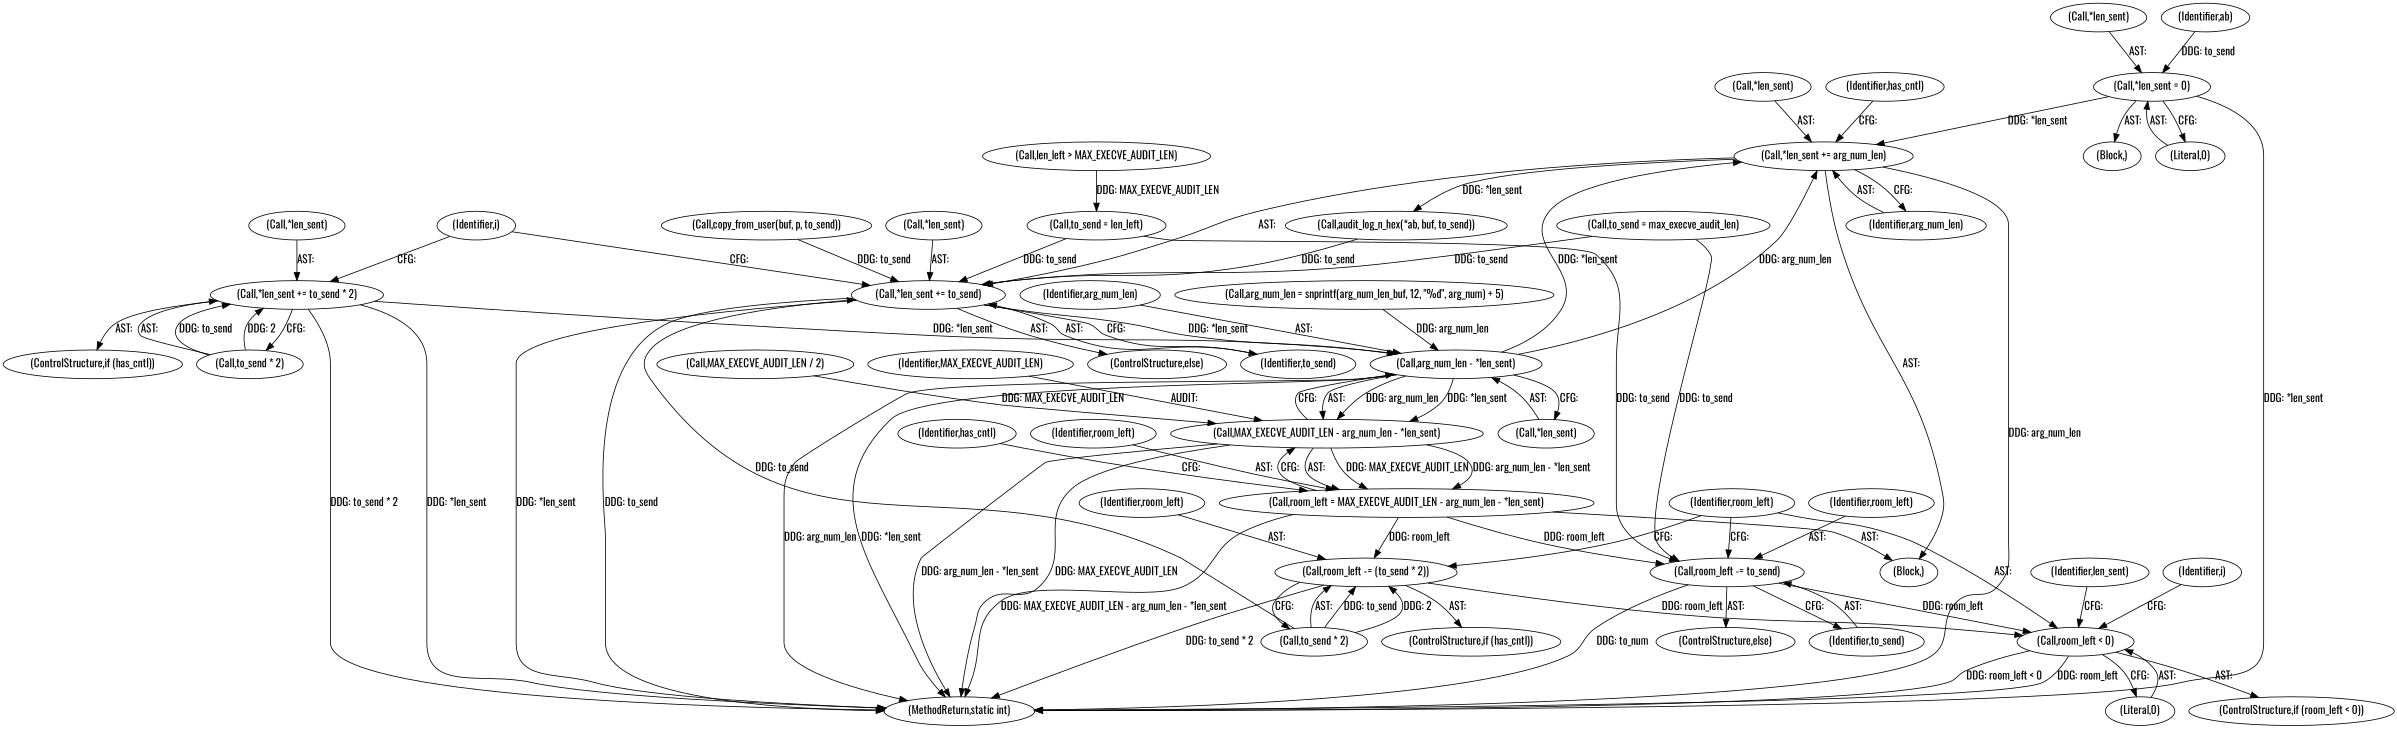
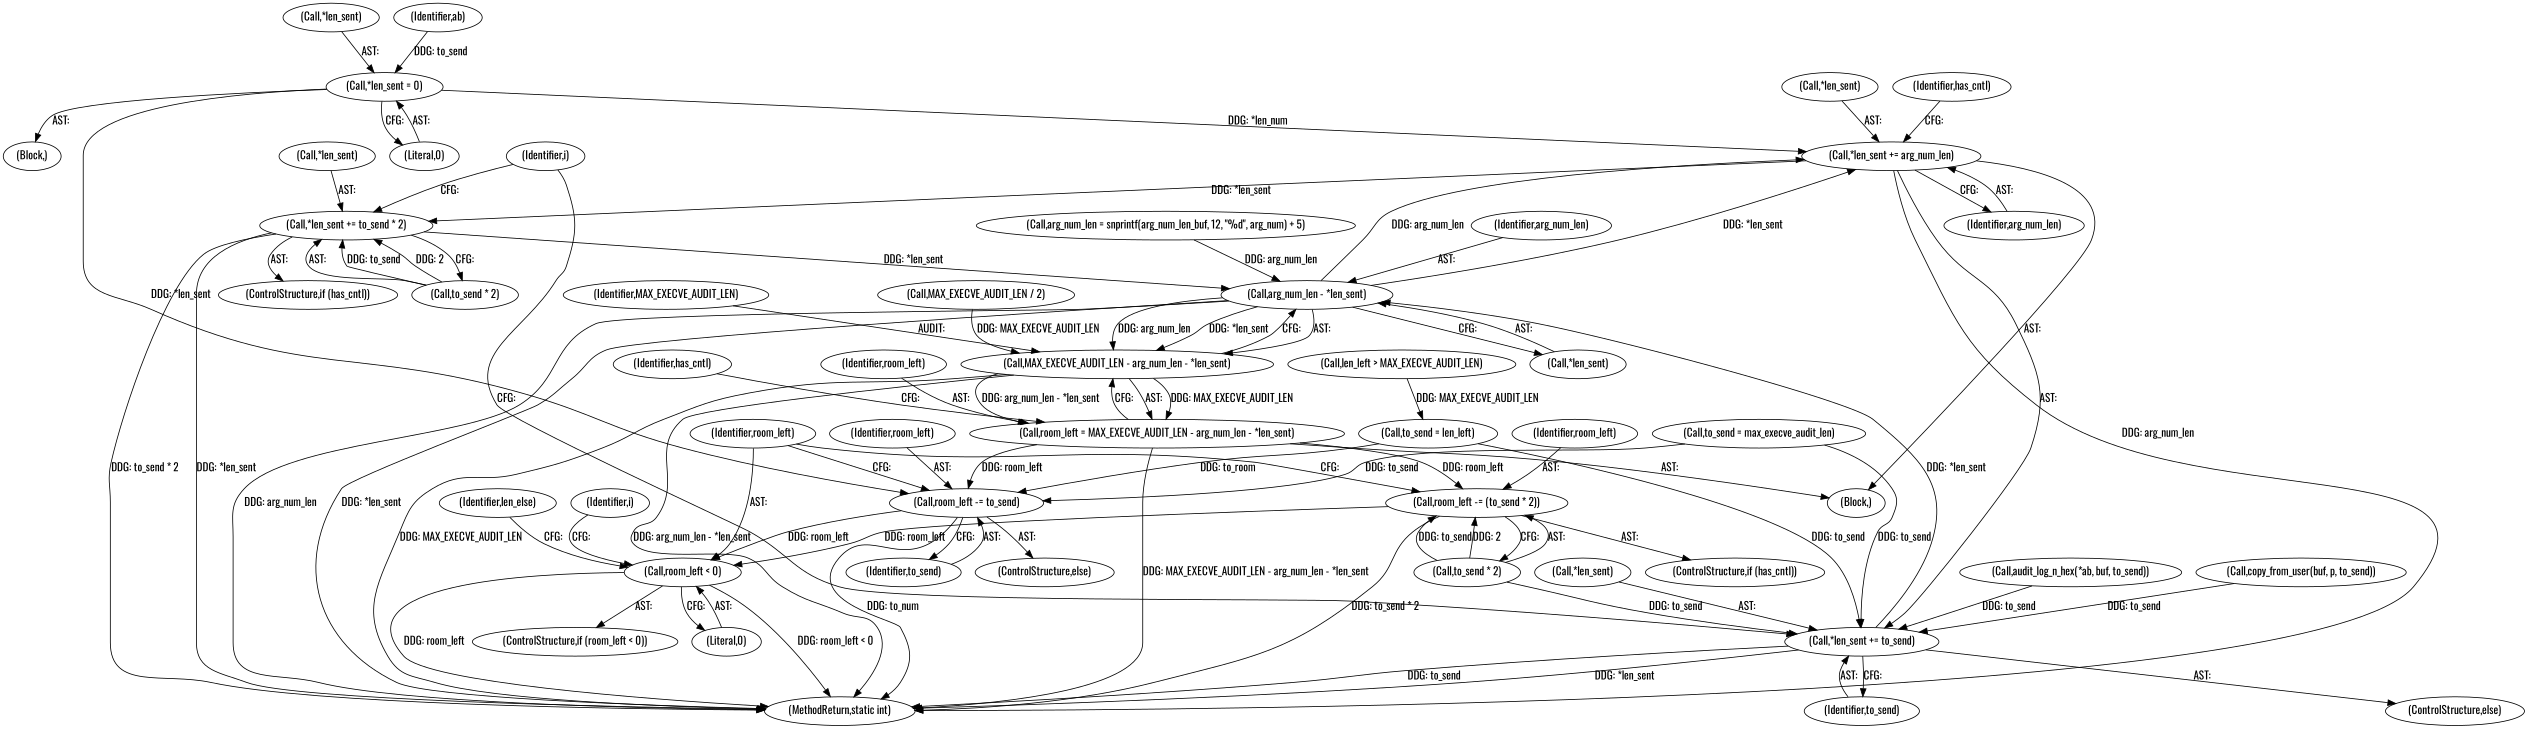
  digraph {
    fontname=Oswald
    node [fontname=Oswald]
    edge [fontname=Oswald]
    n1 [label="(Call,*len_sent = 0)"]
    n2 [label="(Call,*len_sent += arg_num_len)"]
    n3 [label="(Block,)"]
    n4 [label="(Literal,0)"]
    n5 [label="(MethodReturn,static int)"]
    n6 [label="(Call,*len_sent += to_send * 2)"]
    n7 [label="(Call,*len_sent += to_send)"]
    n8 [label="(Block,)"]
    n9 [label="(Identifier,arg_num_len)"]
    n10 [label="(Call,arg_num_len - *len_sent)"]
    n11 [label="(ControlStructure,if (has_cntl))"]
    n12 [label="(Call,to_send * 2)"]
    n13 [label="(ControlStructure,else)"]
    n14 [label="(Identifier,to_send)"]
    n15 [label="(Call,MAX_EXECVE_AUDIT_LEN - arg_num_len - *len_sent)"]
    n16 [label="(Call,*len_sent)"]
    n17 [label="(Call,room_left = MAX_EXECVE_AUDIT_LEN - arg_num_len - *len_sent)"]
    n18 [label="(Call,room_left -= (to_send * 2))"]
    n19 [label="(Call,room_left -= to_send)"]
    n20 [label="(Call,room_left < 0)"]
    n21 [label="(Call,to_send * 2)"]
    n22 [label="(ControlStructure,if (has_cntl))"]
    n23 [label="(Identifier,to_send)"]
    n24 [label="(ControlStructure,else)"]
    n25 [label="(Literal,0)"]
    n26 [label="(ControlStructure,if (room_left < 0))"]
    n27 [label="(Identifier,room_left)"]
    n28 [label="(Call,to_send = len_left)"]
    n29 [label="(Identifier,MAX_EXECVE_AUDIT_LEN)"]
    n30 [label="(Identifier,has_cntl)"]
    n31 [label="(Identifier,i)"]
    n32 [label="(Identifier,has_cntl)"]
    n33 [label="(Call,*len_sent)"]
    n34 [label="(Identifier,ab)"]
    n35 [label="(Call,MAX_EXECVE_AUDIT_LEN / 2)"]
    n36 [label="(Call,*len_sent)"]
    n37 [label="(Identifier,i)"]
    n38 [label="(Call,*len_sent)"]
    n39 [label="(Call,*len_sent)"]
    n40 [label="(Identifier,arg_num_len)"]
    n41 [label="(Identifier,room_left)"]
    n42 [label="(Identifier,room_left)"]
    n43 [label="(Call,to_send = max_execve_audit_len)"]
    n44 [label="(Call,audit_log_n_hex(*ab, buf, to_send))"]
    n45 [label="(Identifier,room_left)"]
    n46 [label="(Call,copy_from_user(buf, p, to_send))"]
-   n47 [label="(Identifier,len_sent)"]
+   n47 [label="(Identifier,len_else)"]
    n48 [label="(Call,arg_num_len = snprintf(arg_num_len_buf, 12, \"%d\", arg_num) + 5)"]
    n49 [label="(Call,len_left > MAX_EXECVE_AUDIT_LEN)"]
-   n1 -> n2 [label="DDG: *len_sent"]
+   n1 -> n2 [label="DDG: *len_num"]
    n1 -> n3 [label="AST: "]
    n1 -> n4 [label="CFG: "]
-   n1 -> n5 [label="DDG: *len_sent"]
+   n1 -> n19 [label="DDG: *len_sent"]
    n2 -> n5 [label="DDG: arg_num_len"]
-   n2 -> n44 [label="DDG: *len_sent"]
+   n2 -> n6 [label="DDG: *len_sent"]
    n2 -> n7 [label="AST: "]
    n2 -> n8 [label="AST: "]
    n2 -> n9 [label="CFG: "]
    n4 -> n1 [label="AST: "]
    n6 -> n5 [label="DDG: *len_sent"]
    n6 -> n5 [label="DDG: to_send * 2"]
    n6 -> n10 [label="DDG: *len_sent"]
    n6 -> n11 [label="AST: "]
    n6 -> n12 [label="CFG: "]
    n7 -> n5 [label="DDG: *len_sent"]
    n7 -> n5 [label="DDG: to_send"]
    n7 -> n10 [label="DDG: *len_sent"]
    n7 -> n13 [label="AST: "]
    n7 -> n14 [label="CFG: "]
    n9 -> n2 [label="AST: "]
    n10 -> n2 [label="DDG: arg_num_len"]
    n10 -> n2 [label="DDG: *len_sent"]
    n10 -> n5 [label="DDG: arg_num_len"]
    n10 -> n5 [label="DDG: *len_sent"]
    n10 -> n15 [label="AST: "]
    n10 -> n15 [label="DDG: arg_num_len"]
    n10 -> n15 [label="DDG: *len_sent"]
    n10 -> n16 [label="CFG: "]
    n12 -> n6 [label="AST: "]
    n12 -> n6 [label="DDG: to_send"]
    n12 -> n6 [label="DDG: 2"]
    n14 -> n7 [label="AST: "]
    n15 -> n5 [label="DDG: arg_num_len - *len_sent"]
    n15 -> n5 [label="DDG: MAX_EXECVE_AUDIT_LEN"]
    n15 -> n10 [label="CFG: "]
    n15 -> n17 [label="AST: "]
    n15 -> n17 [label="DDG: MAX_EXECVE_AUDIT_LEN"]
    n15 -> n17 [label="DDG: arg_num_len - *len_sent"]
    n16 -> n10 [label="AST: "]
    n17 -> n5 [label="DDG: MAX_EXECVE_AUDIT_LEN - arg_num_len - *len_sent"]
    n17 -> n8 [label="AST: "]
    n17 -> n15 [label="CFG: "]
    n17 -> n18 [label="DDG: room_left"]
    n17 -> n19 [label="DDG: room_left"]
    n18 -> n5 [label="DDG: to_send * 2"]
    n18 -> n20 [label="DDG: room_left"]
    n18 -> n21 [label="CFG: "]
    n18 -> n22 [label="AST: "]
    n19 -> n5 [label="DDG: to_num"]
    n19 -> n20 [label="DDG: room_left"]
    n19 -> n23 [label="CFG: "]
    n19 -> n24 [label="AST: "]
    n20 -> n5 [label="DDG: room_left < 0"]
    n20 -> n5 [label="DDG: room_left"]
    n20 -> n25 [label="CFG: "]
    n20 -> n26 [label="AST: "]
    n21 -> n7 [label="DDG: to_send"]
    n21 -> n18 [label="AST: "]
    n21 -> n18 [label="DDG: to_send"]
    n21 -> n18 [label="DDG: 2"]
    n23 -> n19 [label="AST: "]
    n25 -> n20 [label="AST: "]
    n27 -> n18 [label="AST: "]
    n28 -> n7 [label="DDG: to_send"]
-   n28 -> n19 [label="DDG: to_send"]
+   n28 -> n19 [label="DDG: to_room"]
    n29 -> n15 [label="AUDIT: "]
    n30 -> n17 [label="CFG: "]
    n31 -> n20 [label="CFG: "]
    n32 -> n2 [label="CFG: "]
    n33 -> n1 [label="AST: "]
    n34 -> n1 [label="DDG: to_send"]
    n35 -> n15 [label="DDG: MAX_EXECVE_AUDIT_LEN"]
    n36 -> n2 [label="AST: "]
    n37 -> n6 [label="CFG: "]
    n37 -> n7 [label="CFG: "]
    n38 -> n7 [label="AST: "]
    n39 -> n6 [label="AST: "]
    n40 -> n10 [label="AST: "]
    n41 -> n17 [label="AST: "]
    n42 -> n19 [label="AST: "]
    n43 -> n7 [label="DDG: to_send"]
    n43 -> n19 [label="DDG: to_send"]
    n44 -> n7 [label="DDG: to_send"]
    n45 -> n18 [label="CFG: "]
    n45 -> n19 [label="CFG: "]
    n45 -> n20 [label="AST: "]
    n46 -> n7 [label="DDG: to_send"]
    n47 -> n20 [label="CFG: "]
    n48 -> n10 [label="DDG: arg_num_len"]
    n49 -> n28 [label="DDG: MAX_EXECVE_AUDIT_LEN"]
  }
